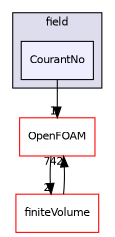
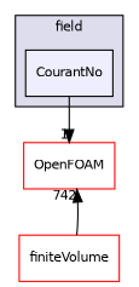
  digraph {
    compound=true
    node [fontname=Helvetica fontsize=10 shape=box color=red]
    edge [labeldistance=1.5 labelfontname=Helvetica labelfontsize=10]
    n1 [fillcolor="#eeeeff" label=CourantNo pencolor=black style=filled color=""]
    n2 [label=OpenFOAM]
    n3 [label=finiteVolume]
    subgraph cluster_1 {
      bgcolor="#ddddee"
      fontname=Helvetica
      fontsize=10
      label=field
      pencolor=black
      n1
    }
    n1 -> n2 [headlabel=1]
-   n2 -> n3 [headlabel=2]
    n3 -> n2 [headlabel=742]
  }
